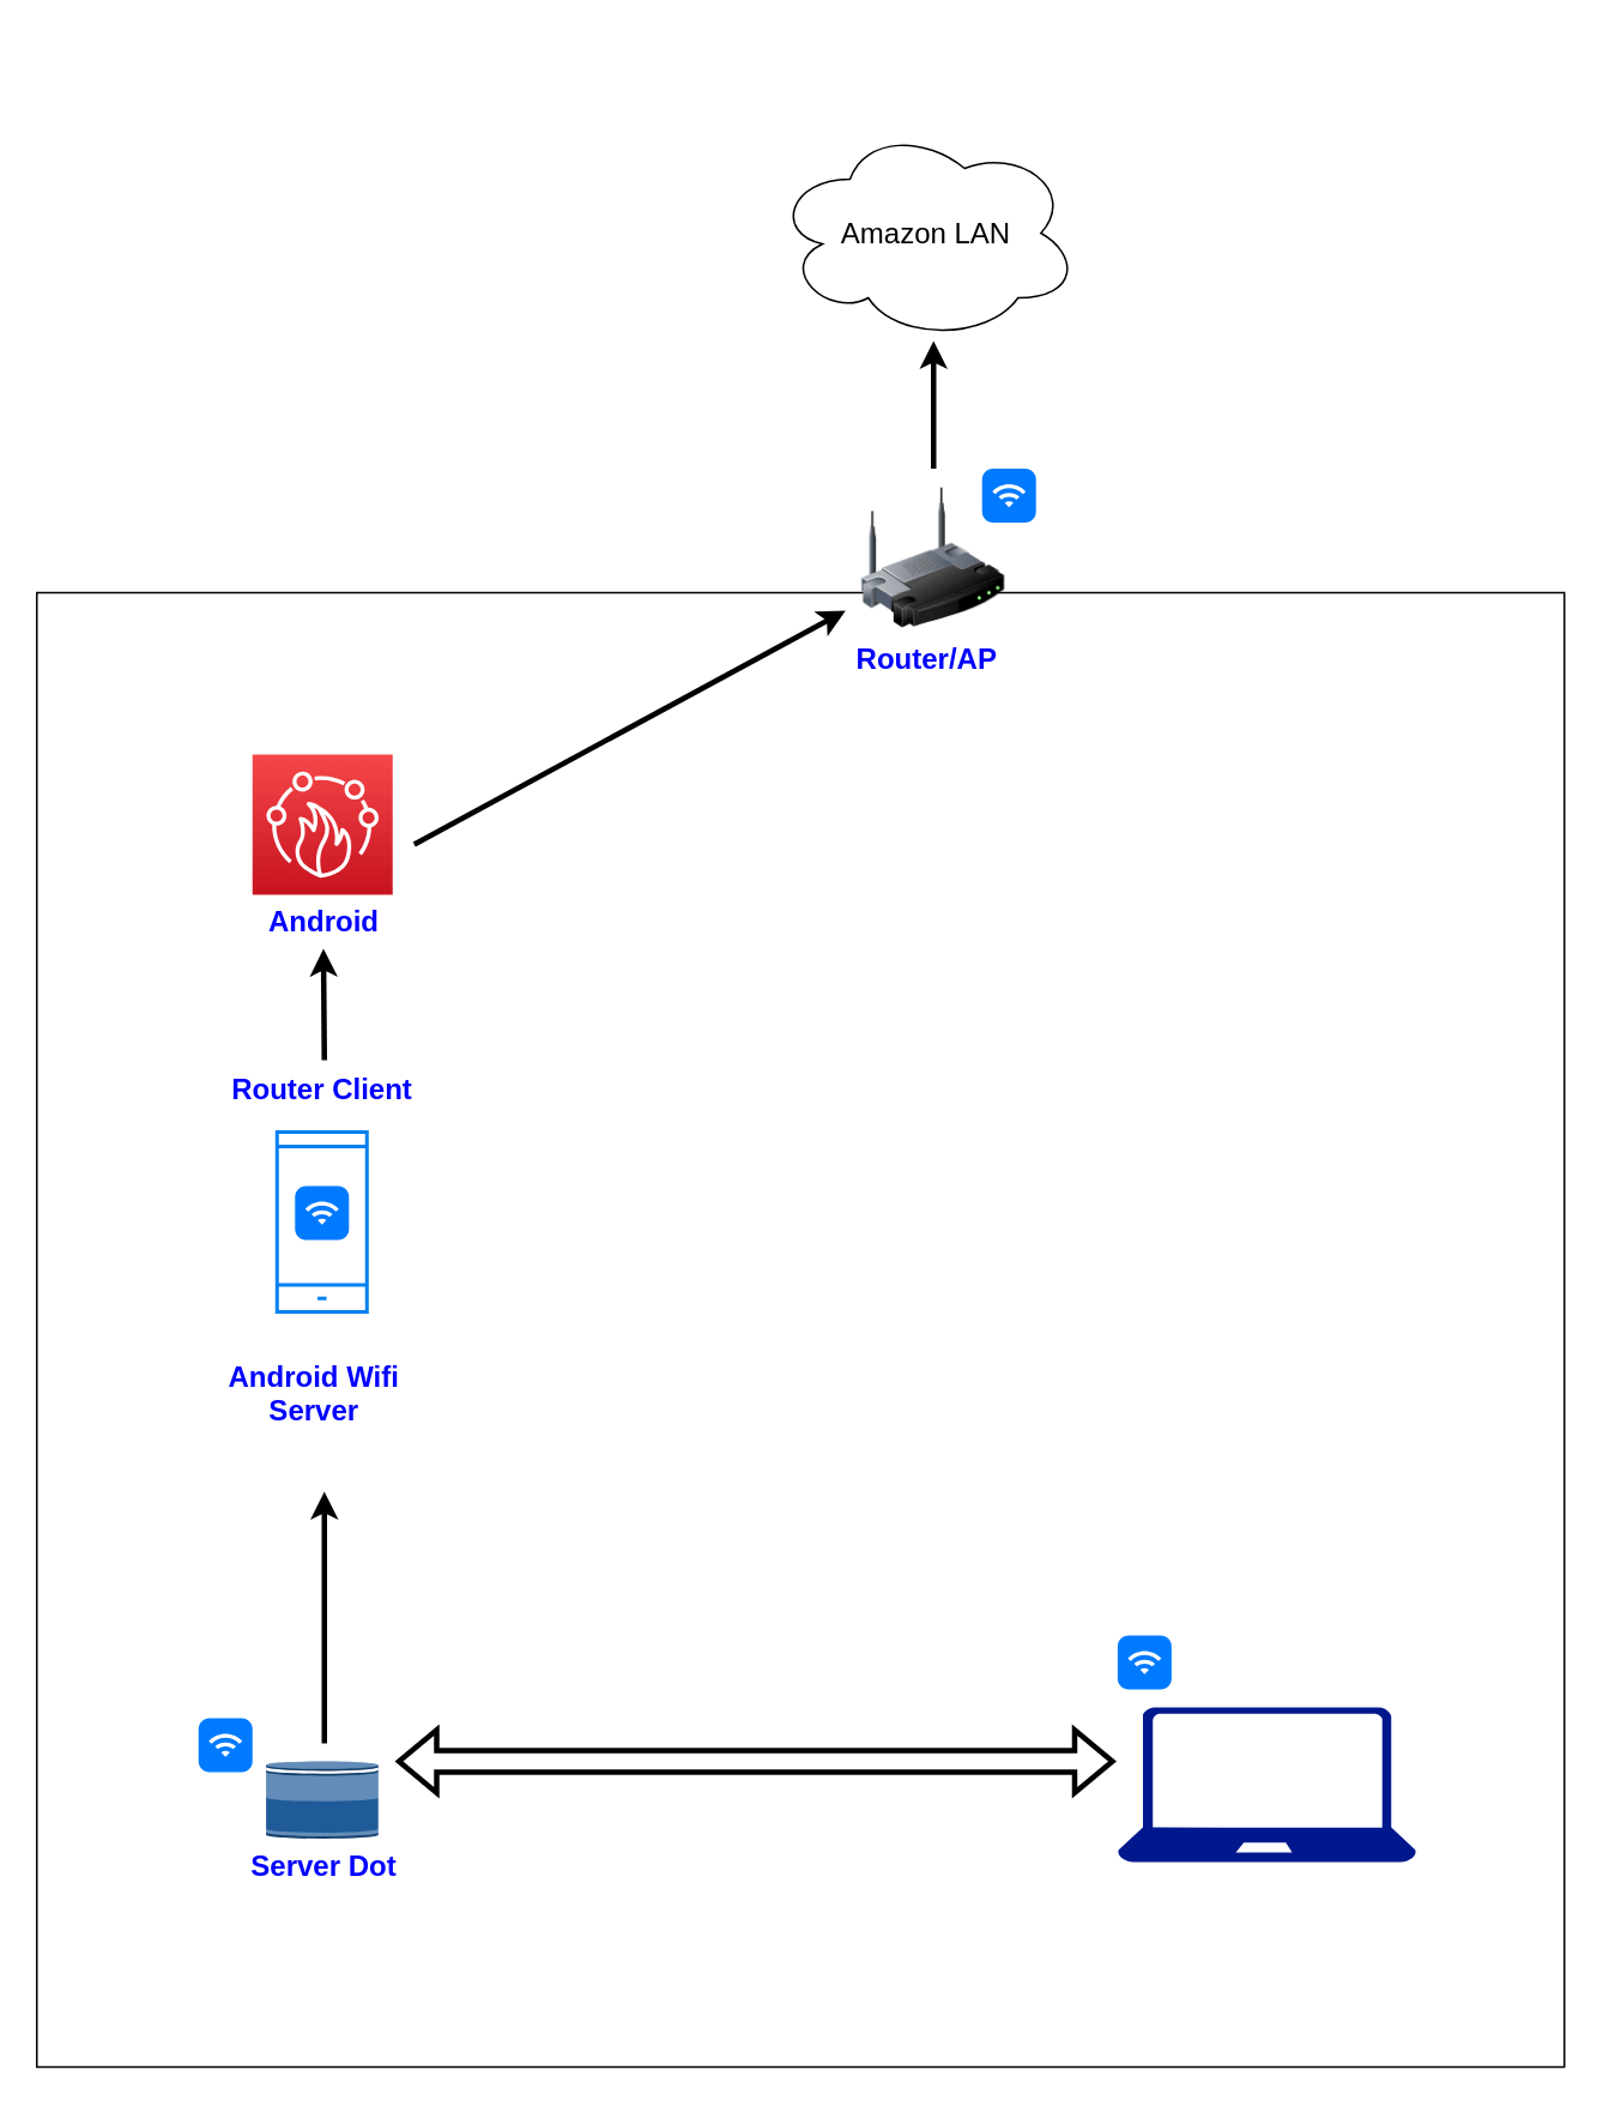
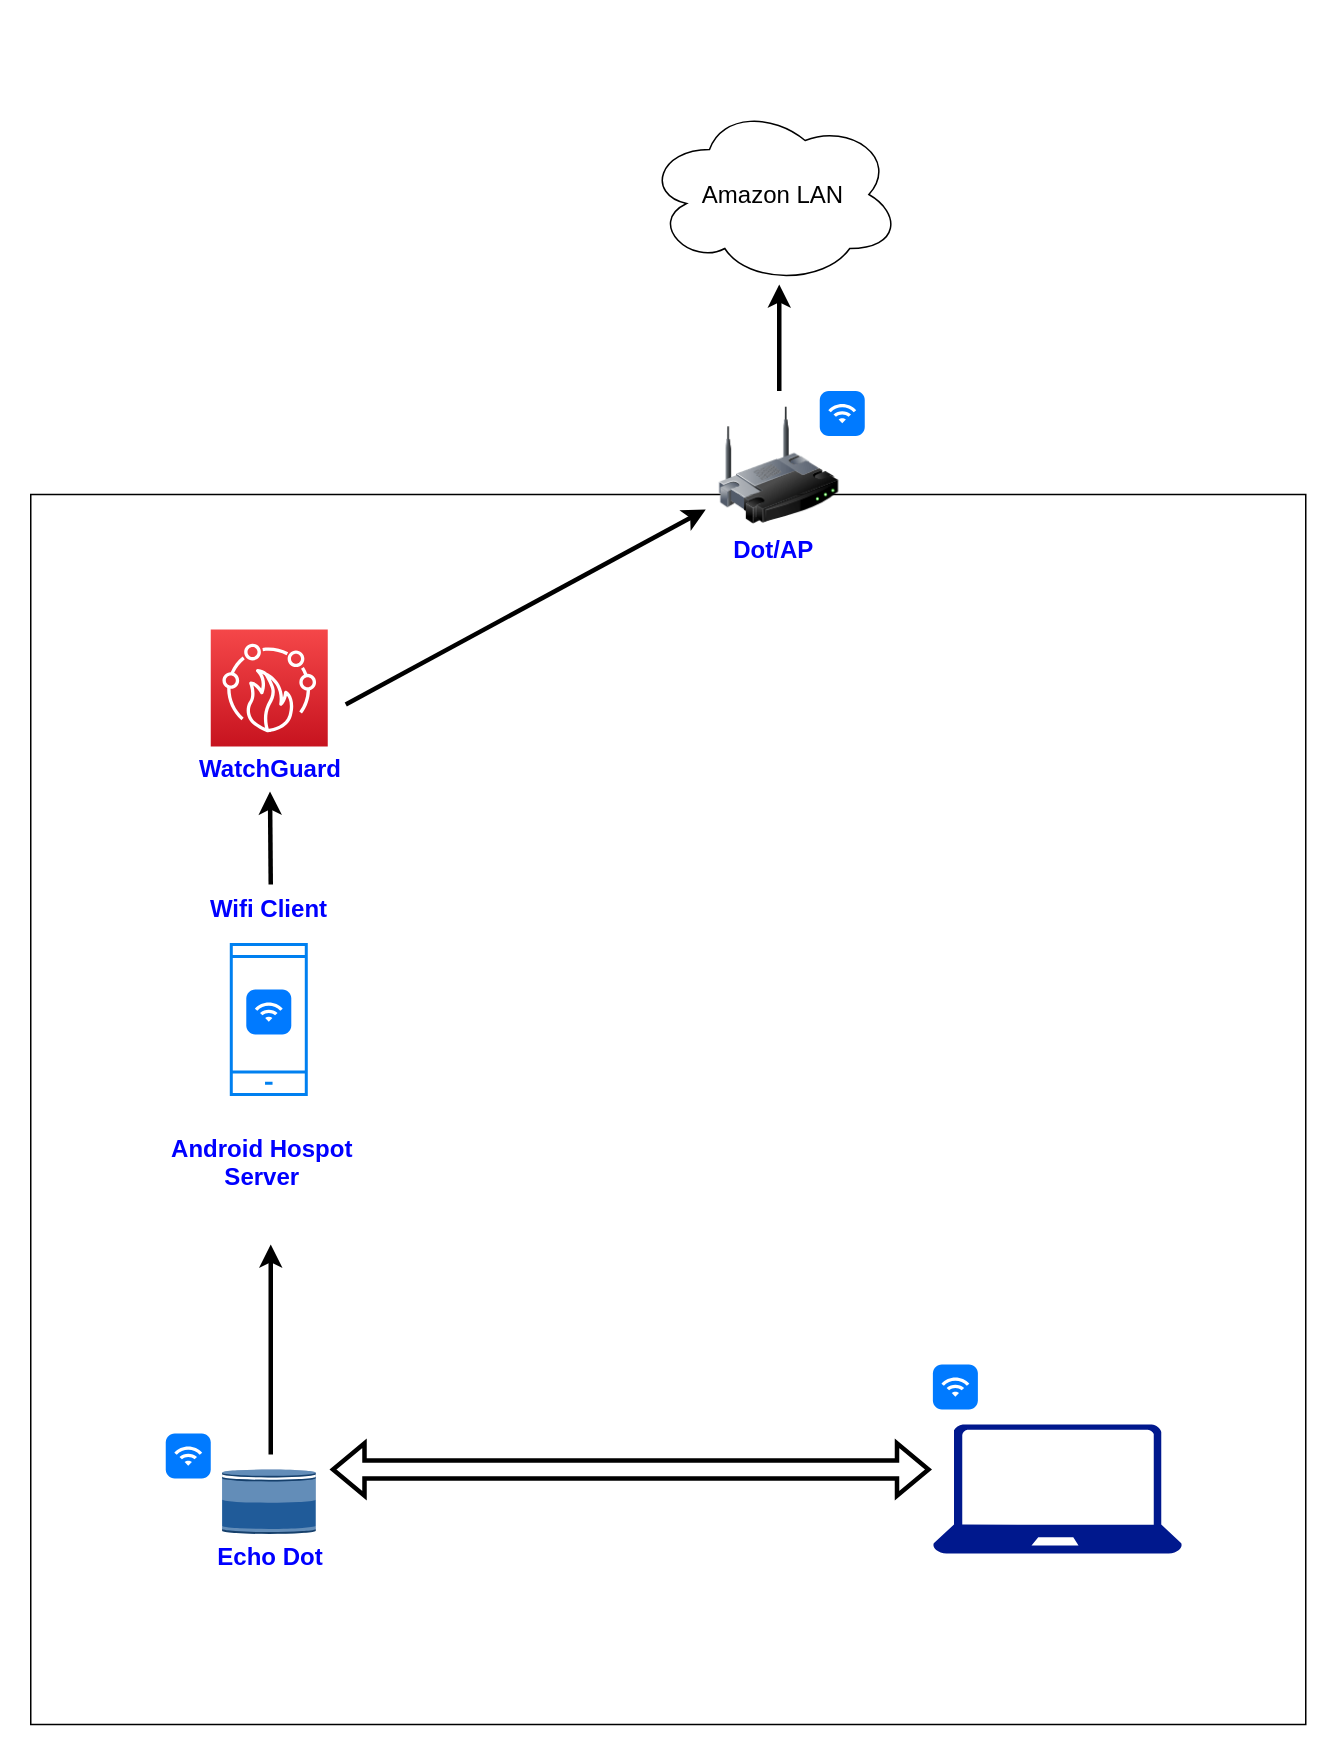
  <mxCell id="0" />
  <mxCell id="1" parent="0" />
  <mxCell id="2" value="" style="rounded=0;whiteSpace=wrap;html=1;fontSize=16;" parent="1" vertex="1"><mxGeometry x="20" y="329" width="850" height="820" as="geometry" /></mxCell>
  <mxCell id="3" value="" style="sketch=0;points=[[0,0,0],[0.25,0,0],[0.5,0,0],[0.75,0,0],[1,0,0],[0,1,0],[0.25,1,0],[0.5,1,0],[0.75,1,0],[1,1,0],[0,0.25,0],[0,0.5,0],[0,0.75,0],[1,0.25,0],[1,0.5,0],[1,0.75,0]];outlineConnect=0;fontColor=#232F3E;gradientColor=#F54749;gradientDirection=north;fillColor=#C7131F;strokeColor=#ffffff;dashed=0;verticalLabelPosition=bottom;verticalAlign=top;align=center;html=1;fontSize=12;fontStyle=0;aspect=fixed;shape=mxgraph.aws4.resourceIcon;resIcon=mxgraph.aws4.firewall_manager;" parent="1" vertex="1"><mxGeometry x="140" y="419" width="78" height="78" as="geometry" /></mxCell>
  <mxCell id="4" value="" style="html=1;verticalLabelPosition=bottom;align=center;labelBackgroundColor=#ffffff;verticalAlign=top;strokeWidth=2;strokeColor=#0080F0;shadow=0;dashed=0;shape=mxgraph.ios7.icons.smartphone;" parent="1" vertex="1"><mxGeometry x="153.69" y="629" width="50" height="100" as="geometry" /></mxCell>
  <mxCell id="5" value="" style="endArrow=classic;html=1;rounded=0;strokeWidth=3;" parent="1" edge="1"><mxGeometry width="50" height="50" relative="1" as="geometry"><mxPoint x="180" y="969" as="sourcePoint" /><mxPoint x="180" y="829" as="targetPoint" /></mxGeometry></mxCell>
  <mxCell id="6" value="" style="endArrow=classic;html=1;rounded=0;strokeWidth=3;" parent="1" edge="1"><mxGeometry width="50" height="50" relative="1" as="geometry"><mxPoint x="180" y="589" as="sourcePoint" /><mxPoint x="179.5" y="527" as="targetPoint" /></mxGeometry></mxCell>
  <mxCell id="7" value="" style="html=1;strokeWidth=1;shadow=0;dashed=0;shape=mxgraph.ios7.misc.wifi;fillColor=#007AFF;strokeColor=none;buttonText=;strokeColor2=#222222;fontColor=#222222;fontSize=8;verticalLabelPosition=bottom;verticalAlign=top;align=center;sketch=0;" parent="1" vertex="1"><mxGeometry x="110" y="955" width="30" height="30" as="geometry" /></mxCell>
  <mxCell id="8" value="" style="html=1;strokeWidth=1;shadow=0;dashed=0;shape=mxgraph.ios7.misc.wifi;fillColor=#007AFF;strokeColor=none;buttonText=;strokeColor2=#222222;fontColor=#222222;fontSize=8;verticalLabelPosition=bottom;verticalAlign=top;align=center;sketch=0;" parent="1" vertex="1"><mxGeometry x="163.69" y="659" width="30" height="30" as="geometry" /></mxCell>
- <mxCell id="9" value="&lt;span style=&quot;font-size: 16px;&quot;&gt;&lt;b&gt;&lt;font color=&quot;#0000ff&quot;&gt;Router Client&lt;/font&gt;&lt;/b&gt;&lt;/span&gt;" style="text;html=1;strokeColor=none;fillColor=none;align=center;verticalAlign=middle;whiteSpace=wrap;rounded=0;" parent="1" vertex="1"><mxGeometry x="99" y="590" width="160" height="30" as="geometry" /></mxCell>
- <mxCell id="10" value="&lt;font color=&quot;#0000ff&quot; style=&quot;font-size: 16px;&quot;&gt;&lt;b&gt;Android&lt;/b&gt;&lt;/font&gt;" style="text;html=1;strokeColor=none;fillColor=none;align=center;verticalAlign=middle;whiteSpace=wrap;rounded=0;" parent="1" vertex="1"><mxGeometry x="100" y="497" width="160" height="30" as="geometry" /></mxCell>
+ <mxCell id="9" value="&lt;span style=&quot;font-size: 16px;&quot;&gt;&lt;b&gt;&lt;font color=&quot;#0000ff&quot;&gt;Wifi Client&lt;/font&gt;&lt;/b&gt;&lt;/span&gt;" style="text;html=1;strokeColor=none;fillColor=none;align=center;verticalAlign=middle;whiteSpace=wrap;rounded=0;" parent="1" vertex="1"><mxGeometry x="99" y="590" width="160" height="30" as="geometry" /></mxCell>
+ <mxCell id="10" value="&lt;font color=&quot;#0000ff&quot; style=&quot;font-size: 16px;&quot;&gt;&lt;b&gt;WatchGuard&lt;/b&gt;&lt;/font&gt;" style="text;html=1;strokeColor=none;fillColor=none;align=center;verticalAlign=middle;whiteSpace=wrap;rounded=0;" parent="1" vertex="1"><mxGeometry x="100" y="497" width="160" height="30" as="geometry" /></mxCell>
  <mxCell id="11" value="" style="endArrow=classic;html=1;rounded=0;strokeWidth=3;" parent="1" edge="1"><mxGeometry width="50" height="50" relative="1" as="geometry"><mxPoint x="230" y="469" as="sourcePoint" /><mxPoint x="470" y="339" as="targetPoint" /></mxGeometry></mxCell>
- <mxCell id="12" value="&lt;span style=&quot;font-size: 16px;&quot;&gt;&lt;b&gt;&lt;font color=&quot;#0000ff&quot;&gt;Android Wifi &lt;br&gt;Server&lt;/font&gt;&lt;/b&gt;&lt;br&gt;&lt;br&gt;&lt;/span&gt;" style="text;html=1;strokeColor=none;fillColor=none;align=center;verticalAlign=middle;whiteSpace=wrap;rounded=0;" parent="1" vertex="1"><mxGeometry x="80" y="739" width="189" height="90" as="geometry" /></mxCell>
+ <mxCell id="12" value="&lt;span style=&quot;font-size: 16px;&quot;&gt;&lt;b&gt;&lt;font color=&quot;#0000ff&quot;&gt;Android Hospot &lt;br&gt;Server&lt;/font&gt;&lt;/b&gt;&lt;br&gt;&lt;br&gt;&lt;/span&gt;" style="text;html=1;strokeColor=none;fillColor=none;align=center;verticalAlign=middle;whiteSpace=wrap;rounded=0;" parent="1" vertex="1"><mxGeometry x="80" y="739" width="189" height="90" as="geometry" /></mxCell>
  <mxCell id="13" value="&lt;span style=&quot;font-size: 16px;&quot;&gt;&lt;br&gt;&lt;/span&gt;" style="text;html=1;strokeColor=none;fillColor=none;align=center;verticalAlign=middle;whiteSpace=wrap;rounded=0;" parent="1" vertex="1"><mxGeometry x="30" y="659" width="103.69" height="27" as="geometry" /></mxCell>
  <mxCell id="14" value="" style="group" parent="1" vertex="1" connectable="0"><mxGeometry x="84.5" y="979" width="189" height="150" as="geometry" /></mxCell>
  <mxCell id="15" value="" style="outlineConnect=0;dashed=0;verticalLabelPosition=bottom;verticalAlign=top;align=center;html=1;shape=mxgraph.aws3.echo;fillColor=#205B99;gradientColor=none;" parent="14" vertex="1"><mxGeometry x="62.88" width="62.62" height="43" as="geometry" /></mxCell>
- <mxCell id="16" value="&lt;font color=&quot;#0000ff&quot; style=&quot;font-size: 16px;&quot;&gt;&lt;b&gt;Server Dot&lt;/b&gt;&lt;/font&gt;" style="text;html=1;strokeColor=none;fillColor=none;align=center;verticalAlign=middle;whiteSpace=wrap;rounded=0;" parent="14" vertex="1"><mxGeometry x="15.5" y="43" width="160" height="30" as="geometry" /></mxCell>
+ <mxCell id="16" value="&lt;font color=&quot;#0000ff&quot; style=&quot;font-size: 16px;&quot;&gt;&lt;b&gt;Echo Dot&lt;/b&gt;&lt;/font&gt;" style="text;html=1;strokeColor=none;fillColor=none;align=center;verticalAlign=middle;whiteSpace=wrap;rounded=0;" parent="14" vertex="1"><mxGeometry x="15.5" y="43" width="160" height="30" as="geometry" /></mxCell>
  <mxCell id="17" value="&lt;span style=&quot;font-size: 16px;&quot;&gt;&lt;br&gt;&lt;/span&gt;" style="text;html=1;strokeColor=none;fillColor=none;align=center;verticalAlign=middle;whiteSpace=wrap;rounded=0;" parent="14" vertex="1"><mxGeometry y="73" width="189" height="77" as="geometry" /></mxCell>
  <mxCell id="18" value="" style="group" parent="1" vertex="1" connectable="0"><mxGeometry x="610" y="909" width="189.0" height="220" as="geometry" /></mxCell>
  <mxCell id="19" value="" style="sketch=0;aspect=fixed;pointerEvents=1;shadow=0;dashed=0;html=1;strokeColor=none;labelPosition=center;verticalLabelPosition=bottom;verticalAlign=top;align=center;fillColor=#00188D;shape=mxgraph.azure.laptop;fontSize=16;container=0;" parent="18" vertex="1"><mxGeometry x="11.42" y="40" width="166.17" height="86" as="geometry" /></mxCell>
  <mxCell id="20" value="" style="html=1;strokeWidth=1;shadow=0;dashed=0;shape=mxgraph.ios7.misc.wifi;fillColor=#007AFF;strokeColor=none;buttonText=;strokeColor2=#222222;fontColor=#222222;fontSize=8;verticalLabelPosition=bottom;verticalAlign=top;align=center;sketch=0;" parent="18" vertex="1"><mxGeometry x="11.42" width="30" height="30" as="geometry" /></mxCell>
  <mxCell id="21" value="&lt;span style=&quot;font-size: 16px;&quot;&gt;&lt;br&gt;&lt;/span&gt;" style="text;html=1;strokeColor=none;fillColor=none;align=center;verticalAlign=middle;whiteSpace=wrap;rounded=0;" parent="18" vertex="1"><mxGeometry y="70" width="189" height="20" as="geometry" /></mxCell>
  <mxCell id="22" value="" style="group" parent="1" vertex="1" connectable="0"><mxGeometry x="430" y="20" width="243.69" height="420" as="geometry" /></mxCell>
  <mxCell id="23" value="&lt;font style=&quot;font-size: 16px;&quot;&gt;Amazon LAN&lt;/font&gt;" style="ellipse;shape=cloud;whiteSpace=wrap;html=1;" parent="22" vertex="1"><mxGeometry y="49" width="170" height="120" as="geometry" /></mxCell>
  <mxCell id="24" value="" style="endArrow=classic;html=1;rounded=0;strokeWidth=3;" parent="22" edge="1"><mxGeometry width="50" height="50" relative="1" as="geometry"><mxPoint x="89" y="240" as="sourcePoint" /><mxPoint x="89" y="169" as="targetPoint" /></mxGeometry></mxCell>
  <mxCell id="25" value="" style="group" parent="22" vertex="1" connectable="0"><mxGeometry x="49" y="240" width="97" height="90" as="geometry" /></mxCell>
  <mxCell id="26" value="" style="image;html=1;image=img/lib/clip_art/networking/Wireless_Router_128x128.png;container=1;" parent="25" vertex="1"><mxGeometry y="10" width="80" height="80" as="geometry" /></mxCell>
  <mxCell id="27" value="" style="html=1;strokeWidth=1;shadow=0;dashed=0;shape=mxgraph.ios7.misc.wifi;fillColor=#007AFF;strokeColor=none;buttonText=;strokeColor2=#222222;fontColor=#222222;fontSize=8;verticalLabelPosition=bottom;verticalAlign=top;align=center;sketch=0;" parent="25" vertex="1"><mxGeometry x="67" width="30" height="30" as="geometry" /></mxCell>
- <mxCell id="28" value="&lt;font style=&quot;font-size: 16px;&quot; color=&quot;#0000ff&quot;&gt;&lt;b&gt;Router/AP&lt;/b&gt;&lt;/font&gt;&lt;br&gt;&lt;span style=&quot;font-size: 16px;&quot;&gt;&lt;br&gt;&amp;nbsp;&lt;br&gt;&lt;br&gt;&lt;/span&gt;" style="text;html=1;strokeColor=none;fillColor=none;align=center;verticalAlign=middle;whiteSpace=wrap;rounded=0;" parent="22" vertex="1"><mxGeometry x="-9.5" y="330" width="189" height="90" as="geometry" /></mxCell>
+ <mxCell id="28" value="&lt;font style=&quot;font-size: 16px;&quot; color=&quot;#0000ff&quot;&gt;&lt;b&gt;Dot/AP&lt;/b&gt;&lt;/font&gt;&lt;br&gt;&lt;span style=&quot;font-size: 16px;&quot;&gt;&lt;br&gt;&amp;nbsp;&lt;br&gt;&lt;br&gt;&lt;/span&gt;" style="text;html=1;strokeColor=none;fillColor=none;align=center;verticalAlign=middle;whiteSpace=wrap;rounded=0;" parent="22" vertex="1"><mxGeometry x="-9.5" y="330" width="189" height="90" as="geometry" /></mxCell>
  <mxCell id="29" value="" style="shape=flexArrow;endArrow=classic;startArrow=classic;html=1;rounded=0;strokeWidth=3;fontSize=16;" parent="1" edge="1"><mxGeometry width="100" height="100" relative="1" as="geometry"><mxPoint x="220" y="979" as="sourcePoint" /><mxPoint x="620" y="979" as="targetPoint" /></mxGeometry></mxCell>
